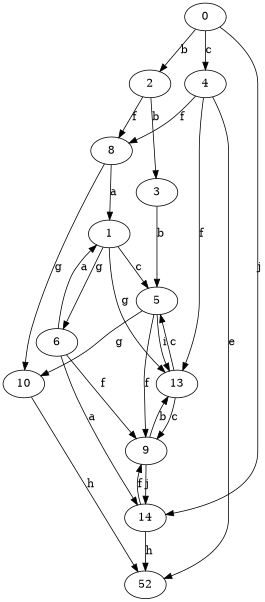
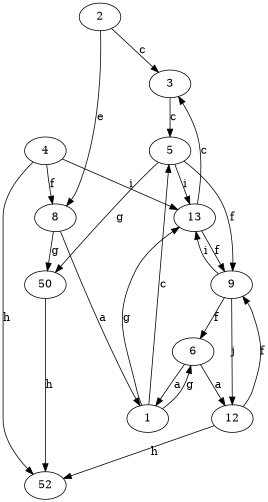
  strict digraph {
-   0
    2
    4
-   14
+   14 [label=12]
    3
    8
    13
    n8 [label=52]
    5
    9
    1
    6
-   10
-   0 -> 2 [label=b]
-   0 -> 4 [label=c]
-   0 -> 14 [label=j]
-   2 -> 3 [label=b]
-   2 -> 8 [label=f]
+   10 [label=50]
+   2 -> 3 [label=c]
+   2 -> 8 [label=e]
    4 -> 8 [label=f]
-   4 -> 13 [label=f]
-   4 -> n8 [label=e]
+   4 -> 13 [label=i]
+   4 -> n8 [label=h]
    14 -> n8 [label=h]
    14 -> 9 [label=f]
-   3 -> 5 [label=b]
+   3 -> 5 [label=c]
    8 -> 1 [label=a]
    8 -> 10 [label=g]
-   13 -> 5 [label=c]
-   13 -> 9 [label=c]
+   13 -> 3 [label=c]
+   13 -> 9 [label=f]
    5 -> 13 [label=i]
    5 -> 9 [label=f]
    5 -> 10 [label=g]
    9 -> 14 [label=j]
-   9 -> 13 [label=b]
+   9 -> 13 [label=i]
    1 -> 13 [label=g]
    1 -> 5 [label=c]
    1 -> 6 [label=g]
    6 -> 14 [label=a]
-   6 -> 9 [label=f]
+   9 -> 6 [label=f]
    6 -> 1 [label=a]
    10 -> n8 [label=h]
  }
